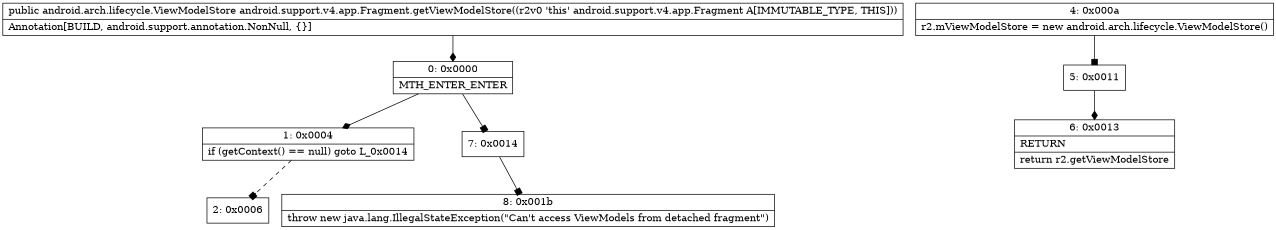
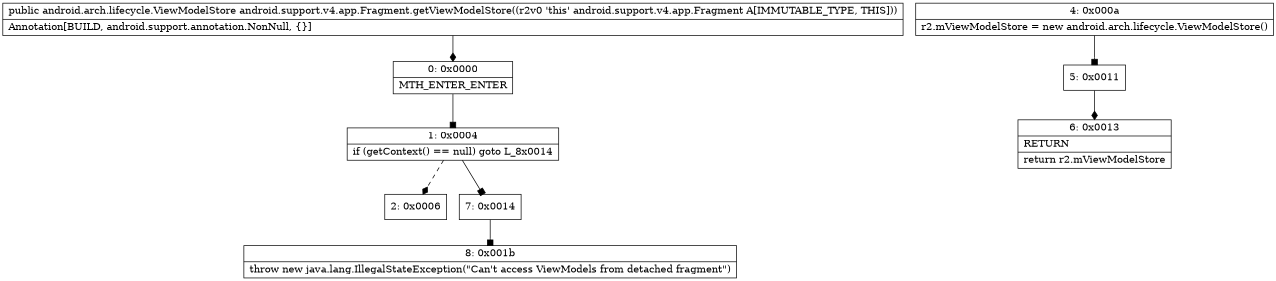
  digraph {
    node [shape=record]
    edge [arrowhead=box]
    n1 [label="{0\:\ 0x0000|MTH_ENTER_ENTER\l}"]
-   n2 [label="{1\:\ 0x0004|if (getContext() == null) goto L_0x0014\l}"]
+   n2 [label="{1\:\ 0x0004|if (getContext() == null) goto L_8x0014\l}"]
    n3 [label="{2\:\ 0x0006}"]
    n4 [label="{7\:\ 0x0014}"]
    n5 [label="{8\:\ 0x001b|throw new java.lang.IllegalStateException(\"Can't access ViewModels from detached fragment\")\l}"]
    n6 [label="{4\:\ 0x000a|r2.mViewModelStore = new android.arch.lifecycle.ViewModelStore()\l}"]
    n7 [label="{5\:\ 0x0011}"]
-   n8 [label="{6\:\ 0x0013|RETURN\l|return r2.getViewModelStore\l}"]
+   n8 [label="{6\:\ 0x0013|RETURN\l|return r2.mViewModelStore\l}"]
    n9 [label="{public android.arch.lifecycle.ViewModelStore android.support.v4.app.Fragment.getViewModelStore((r2v0 'this' android.support.v4.app.Fragment A[IMMUTABLE_TYPE, THIS]))  | Annotation[BUILD, android.support.annotation.NonNull, \{\}]\l}"]
-   n1 -> n2 [arrowhead=diamond]
-   n2 -> n3 [style=dashed]
-   n1 -> n4
+   n1 -> n2
+   n2 -> n3 [arrowhead=diamond style=dashed]
+   n2 -> n4
    n4 -> n5
    n6 -> n7
    n7 -> n8 [arrowhead=diamond]
    n9 -> n1 [arrowhead=diamond]
  }
